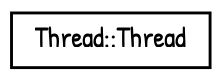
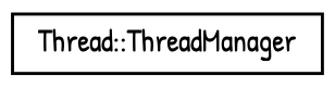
  digraph {
    rankdir=LR
    fontname="Patrick Hand"
-   n1 [color=black fillcolor=white fontname="Patrick Hand" fontsize=10 height=0.2 label="Thread::Thread" shape=record style=filled width=0.4]
+   n1 [color=black fillcolor=white fontname="Patrick Hand" fontsize=10 height=0.2 label="Thread::ThreadManager" shape=record style=filled width=0.4]
  }
